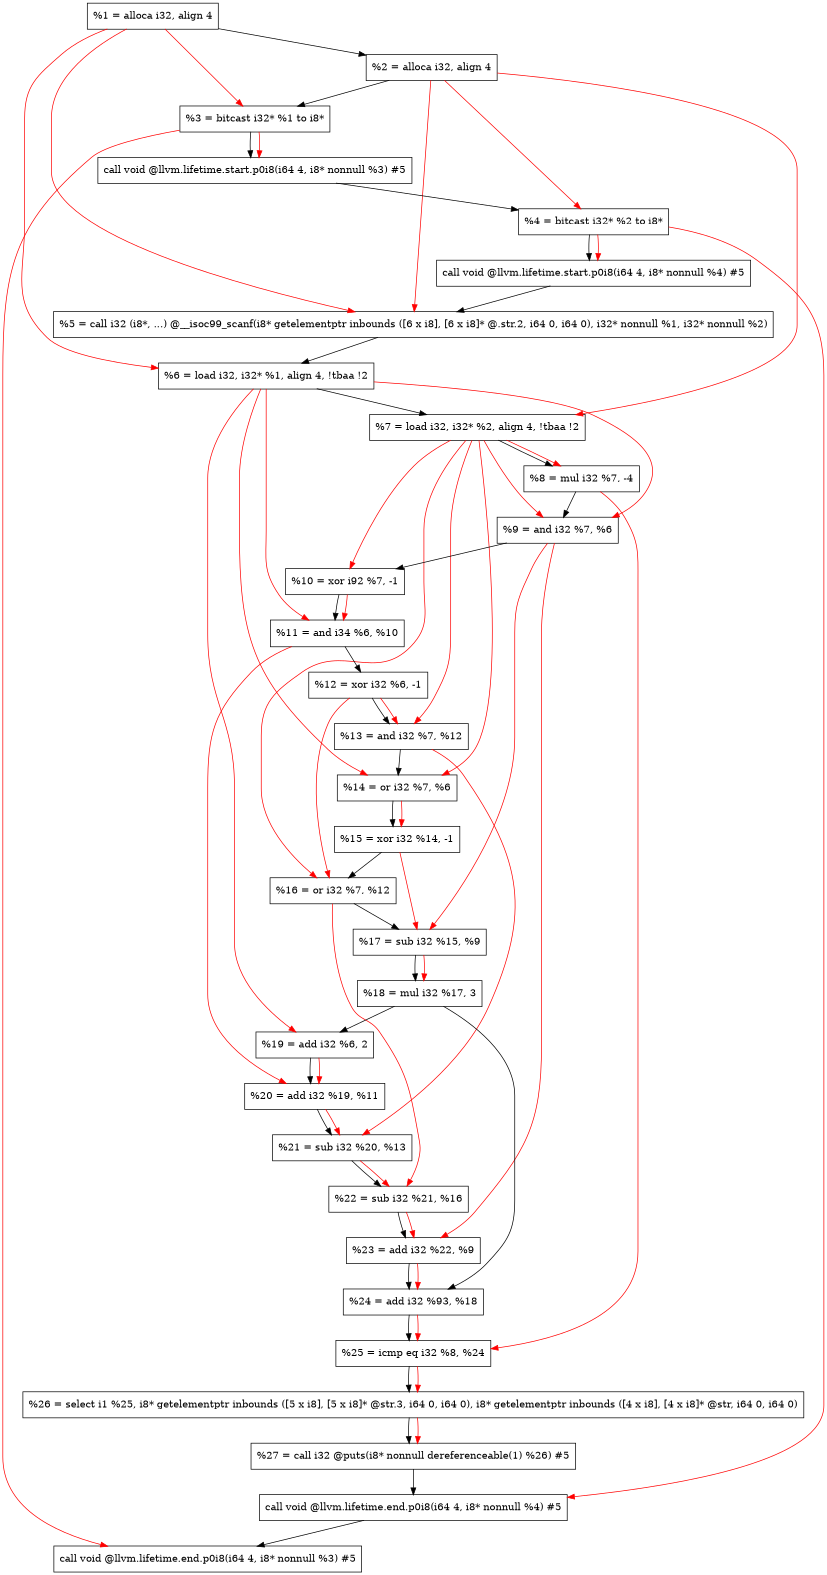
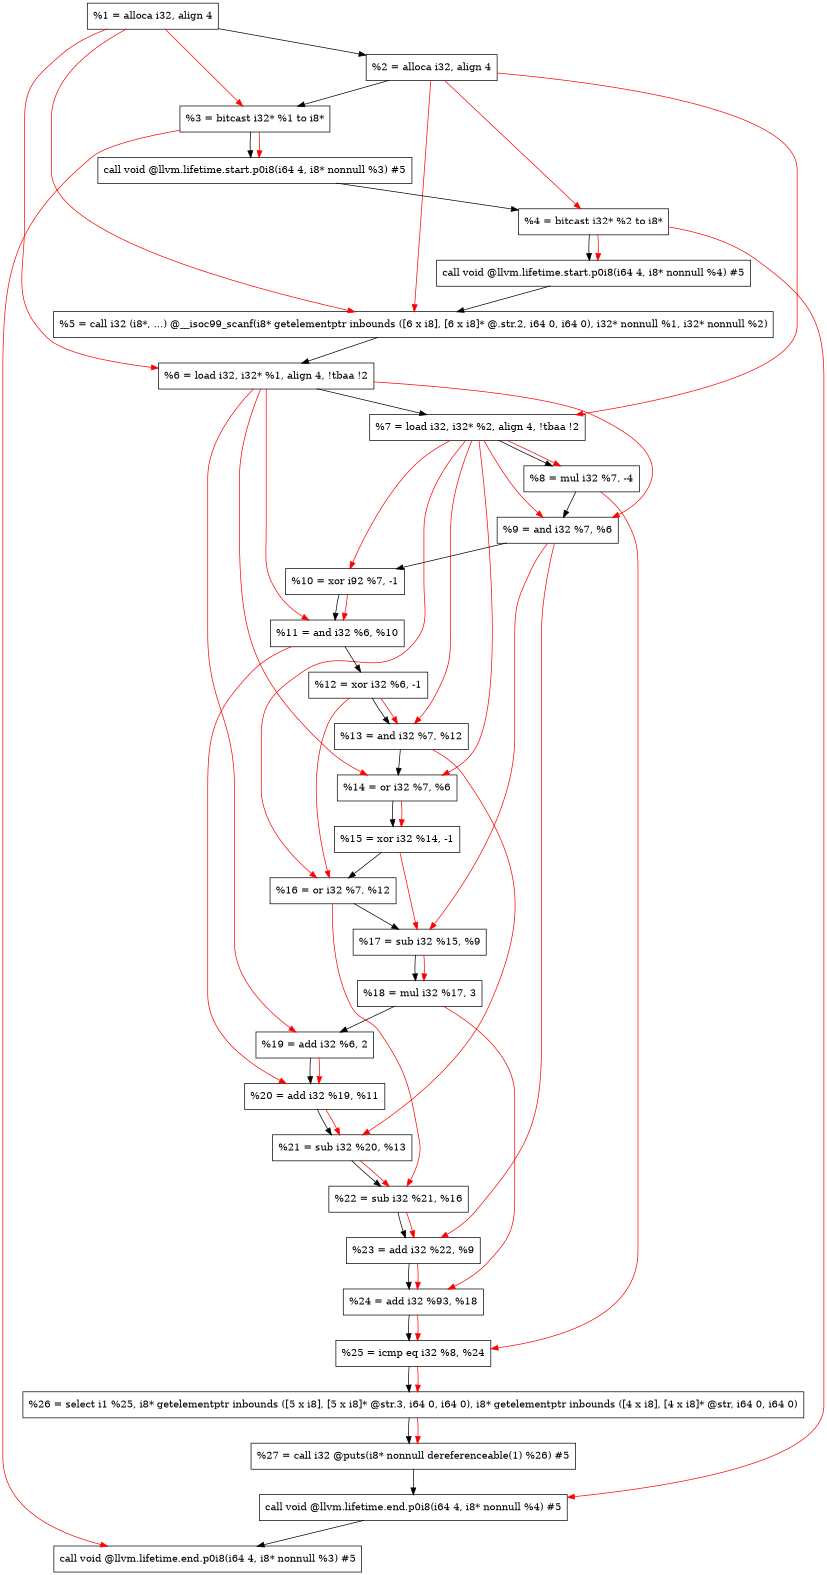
  digraph {
    node [shape=record]
    edge [color=red]
    n1 [label="  %1 = alloca i32, align 4"]
    n2 [label="  %2 = alloca i32, align 4"]
    n3 [label="  %3 = bitcast i32* %1 to i8*"]
    n4 [label="  %5 = call i32 (i8*, ...) @__isoc99_scanf(i8* getelementptr inbounds ([6 x i8], [6 x i8]* @.str.2, i64 0, i64 0), i32* nonnull %1, i32* nonnull %2)"]
    n5 [label="  %6 = load i32, i32* %1, align 4, !tbaa !2"]
    n6 [label="  %4 = bitcast i32* %2 to i8*"]
    n7 [label="  %7 = load i32, i32* %2, align 4, !tbaa !2"]
    n8 [label="  call void @llvm.lifetime.start.p0i8(i64 4, i8* nonnull %3) #5"]
    n9 [label="  call void @llvm.lifetime.end.p0i8(i64 4, i8* nonnull %3) #5"]
    n10 [label="  %9 = and i32 %7, %6"]
-   n11 [label="%11 = and i34 %6, %10"]
+   n11 [label="  %11 = and i32 %6, %10"]
    n12 [label="  %14 = or i32 %7, %6"]
    n13 [label="  %19 = add i32 %6, 2"]
    n14 [label="  call void @llvm.lifetime.start.p0i8(i64 4, i8* nonnull %4) #5"]
    n15 [label="  call void @llvm.lifetime.end.p0i8(i64 4, i8* nonnull %4) #5"]
    n16 [label="  %8 = mul i32 %7, -4"]
    n17 [label="%10 = xor i92 %7, -1"]
    n18 [label="  %13 = and i32 %7, %12"]
    n19 [label="  %16 = or i32 %7, %12"]
    n20 [label="  %17 = sub i32 %15, %9"]
    n21 [label="  %23 = add i32 %22, %9"]
    n22 [label="  %12 = xor i32 %6, -1"]
    n23 [label="  %20 = add i32 %19, %11"]
    n24 [label="  %15 = xor i32 %14, -1"]
    n25 [label="  %25 = icmp eq i32 %8, %24"]
    n26 [label="  %21 = sub i32 %20, %13"]
    n27 [label="  %22 = sub i32 %21, %16"]
    n28 [label="  %26 = select i1 %25, i8* getelementptr inbounds ([5 x i8], [5 x i8]* @str.3, i64 0, i64 0), i8* getelementptr inbounds ([4 x i8], [4 x i8]* @str, i64 0, i64 0)"]
    n29 [label="  %18 = mul i32 %17, 3"]
    n30 [label="%24 = add i32 %93, %18"]
    n31 [label="  %27 = call i32 @puts(i8* nonnull dereferenceable(1) %26) #5"]
    n1 -> n2 [color=""]
    n1 -> n3
    n1 -> n4
    n1 -> n5
    n2 -> n3 [color=""]
    n2 -> n4
    n2 -> n6
    n2 -> n7
    n3 -> n8 [color=""]
    n3 -> n8
    n3 -> n9
    n4 -> n5 [color=""]
    n5 -> n7 [color=""]
    n5 -> n10
    n5 -> n11
    n5 -> n12
    n5 -> n13
    n6 -> n14 [color=""]
    n6 -> n14
    n6 -> n15
    n7 -> n10
    n7 -> n12
    n7 -> n16 [color=""]
    n7 -> n16
    n7 -> n17
    n7 -> n18
    n7 -> n19
    n8 -> n6 [color=""]
    n10 -> n17 [color=""]
    n10 -> n20
    n10 -> n21
    n11 -> n22 [color=""]
    n11 -> n23
    n12 -> n24 [color=""]
    n12 -> n24
    n13 -> n23 [color=""]
    n13 -> n23
    n14 -> n4 [color=""]
    n15 -> n9 [color=""]
    n16 -> n10 [color=""]
    n16 -> n25
    n17 -> n11 [color=""]
    n17 -> n11
    n18 -> n12 [color=""]
    n18 -> n26
    n19 -> n20 [color=""]
    n19 -> n27
    n20 -> n29 [color=""]
    n20 -> n29
    n21 -> n30 [color=""]
    n21 -> n30
    n22 -> n18 [color=""]
    n22 -> n18
    n22 -> n19
    n23 -> n26 [color=""]
    n23 -> n26
    n24 -> n19 [color=""]
    n24 -> n20
    n25 -> n28 [color=""]
    n25 -> n28
    n26 -> n27 [color=""]
    n26 -> n27
    n27 -> n21 [color=""]
    n27 -> n21
    n28 -> n31 [color=""]
    n28 -> n31
    n29 -> n13 [color=""]
-   n29 -> n30 [color=black]
+   n29 -> n30
    n30 -> n25 [color=""]
    n30 -> n25
    n31 -> n15 [color=""]
  }
